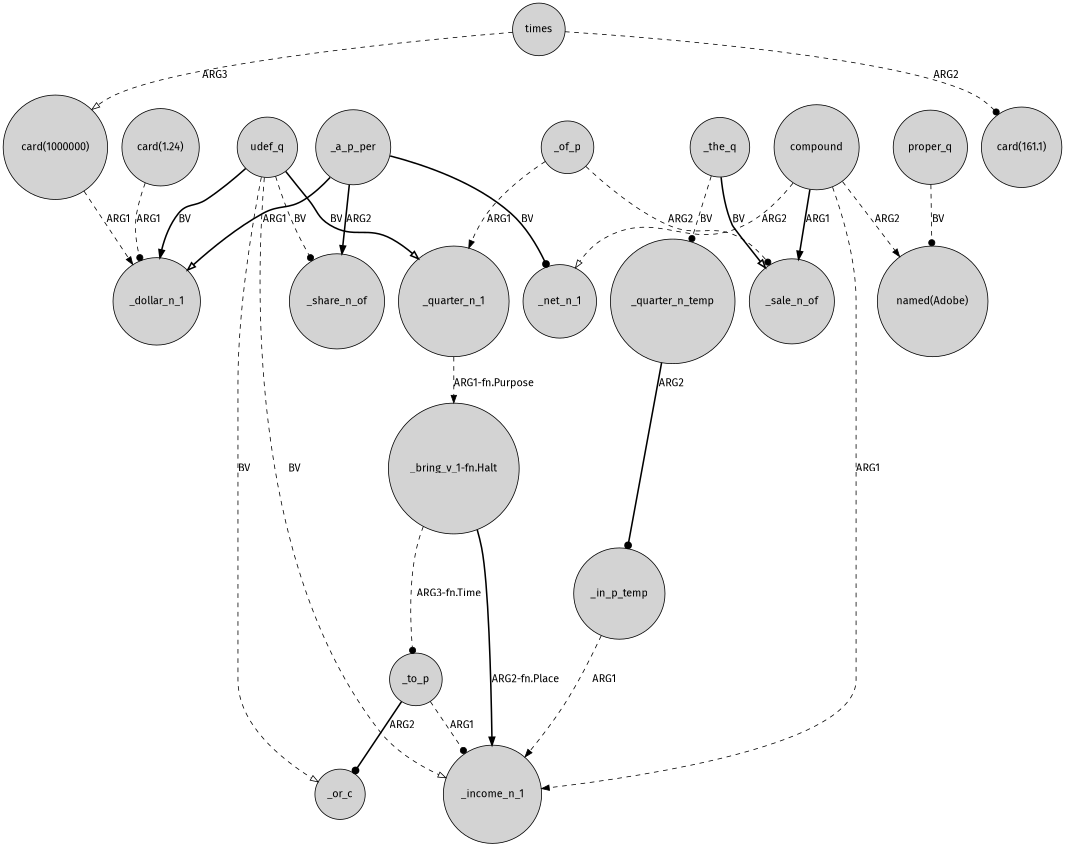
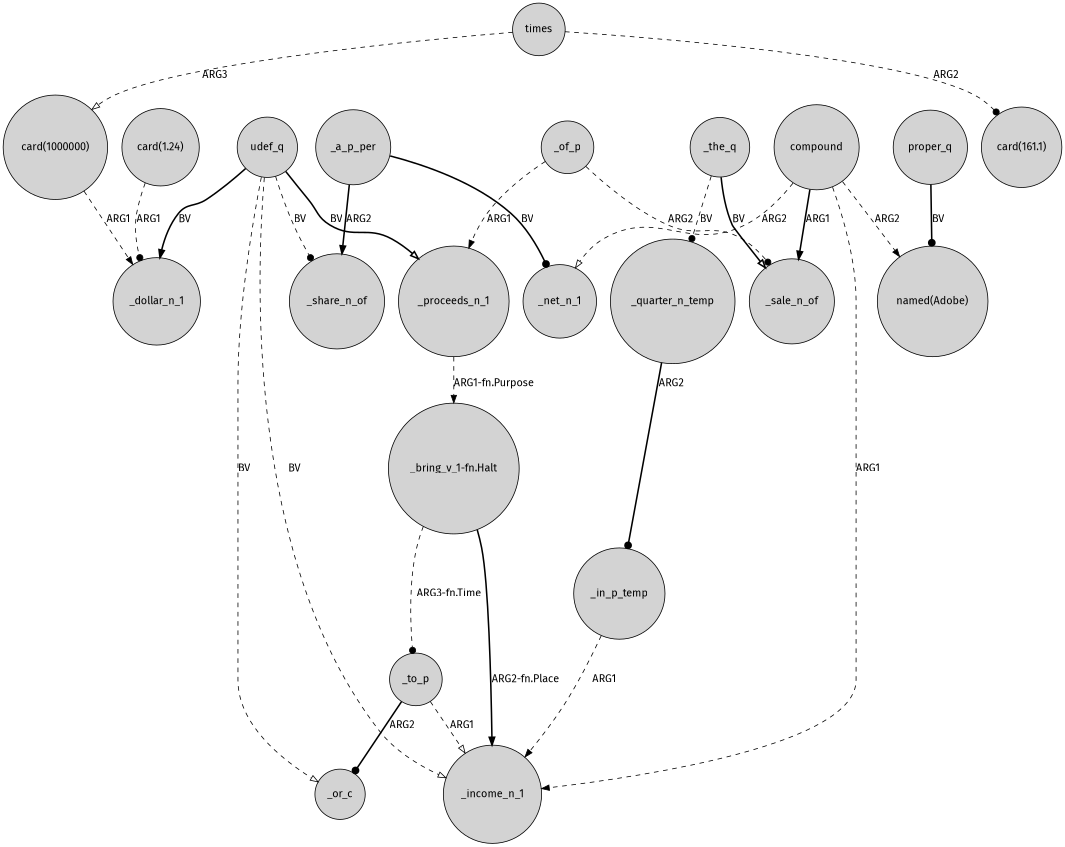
  digraph {
    fontname="Fira Sans"
    node [fontname="Fira Sans" shape=circle style=filled]
    edge [arrowhead=dot fontname="Fira Sans" style=dashed]
    "card(1.24)"
    _dollar_n_1
    _to_p
    _or_c
    _income_n_1
    _in_p_temp
    _quarter_n_temp
    compound
    _net_n_1
    "named(Adobe)"
    _sale_n_of
    "_bring_v_1-fn.Halt"
-   _proceeds_n_1 [label=_quarter_n_1]
+   _proceeds_n_1
    udef_q
    _share_n_of
    _the_q
    times
    "card(1000000)"
    "card(161.1)"
    _of_p
    _a_p_per
    proper_q
    "card(1.24)" -> _dollar_n_1 [label=ARG1]
    _to_p -> _or_c [label=ARG2 style=bold]
-   _to_p -> _income_n_1 [label=ARG1]
+   _to_p -> _income_n_1 [arrowhead=onormal label=ARG1]
    _in_p_temp -> _income_n_1 [arrowhead=normal label=ARG1]
    _quarter_n_temp -> _in_p_temp [label=ARG2 style=bold]
    compound -> _income_n_1 [arrowhead=normal label=ARG1]
    compound -> _net_n_1 [arrowhead=onormal label=ARG2]
    compound -> "named(Adobe)" [arrowhead=normal label=ARG2]
    compound -> _sale_n_of [arrowhead=normal label=ARG1 style=bold]
    "_bring_v_1-fn.Halt" -> _to_p [label="ARG3-fn.Time"]
    "_bring_v_1-fn.Halt" -> _income_n_1 [arrowhead=normal label="ARG2-fn.Place" style=bold]
    _proceeds_n_1 -> "_bring_v_1-fn.Halt" [arrowhead=normal label="ARG1-fn.Purpose"]
    udef_q -> _dollar_n_1 [arrowhead=normal label=BV style=bold]
    udef_q -> _or_c [arrowhead=onormal label=BV]
    udef_q -> _income_n_1 [arrowhead=onormal label=BV]
    udef_q -> _proceeds_n_1 [arrowhead=onormal label=BV style=bold]
    udef_q -> _share_n_of [label=BV]
    _the_q -> _quarter_n_temp [label=BV]
    _the_q -> _sale_n_of [arrowhead=onormal label=BV style=bold]
    times -> "card(1000000)" [arrowhead=onormal label=ARG3]
    times -> "card(161.1)" [label=ARG2]
    "card(1000000)" -> _dollar_n_1 [arrowhead=normal label=ARG1]
    _of_p -> _sale_n_of [label=ARG2]
    _of_p -> _proceeds_n_1 [arrowhead=normal label=ARG1]
-   _a_p_per -> _dollar_n_1 [arrowhead=onormal label=ARG1 style=bold]
    _a_p_per -> _net_n_1 [label=BV style=bold]
    _a_p_per -> _share_n_of [arrowhead=normal label=ARG2 style=bold]
-   proper_q -> "named(Adobe)" [label=BV]
+   proper_q -> "named(Adobe)" [label=BV style=bold]
  }
